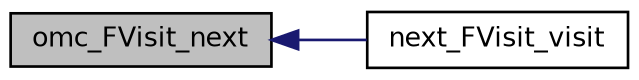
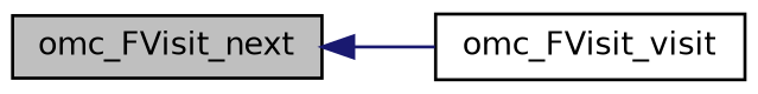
  digraph {
    rankdir=LR
    node [color=black fontname=Helvetica fontsize=10 shape=record style=filled]
    n1 [fillcolor=grey75 fontcolor=black height=0.2 label=omc_FVisit_next width=0.4]
-   n2 [fillcolor=white height=0.2 label=next_FVisit_visit width=0.4]
+   n2 [fillcolor=white height=0.2 label=omc_FVisit_visit width=0.4]
    n1 -> n2 [color=midnightblue dir=back fontname=Helvetica fontsize=10 labelfontname=Helvetica labelfontsize=10 style=solid]
  }
